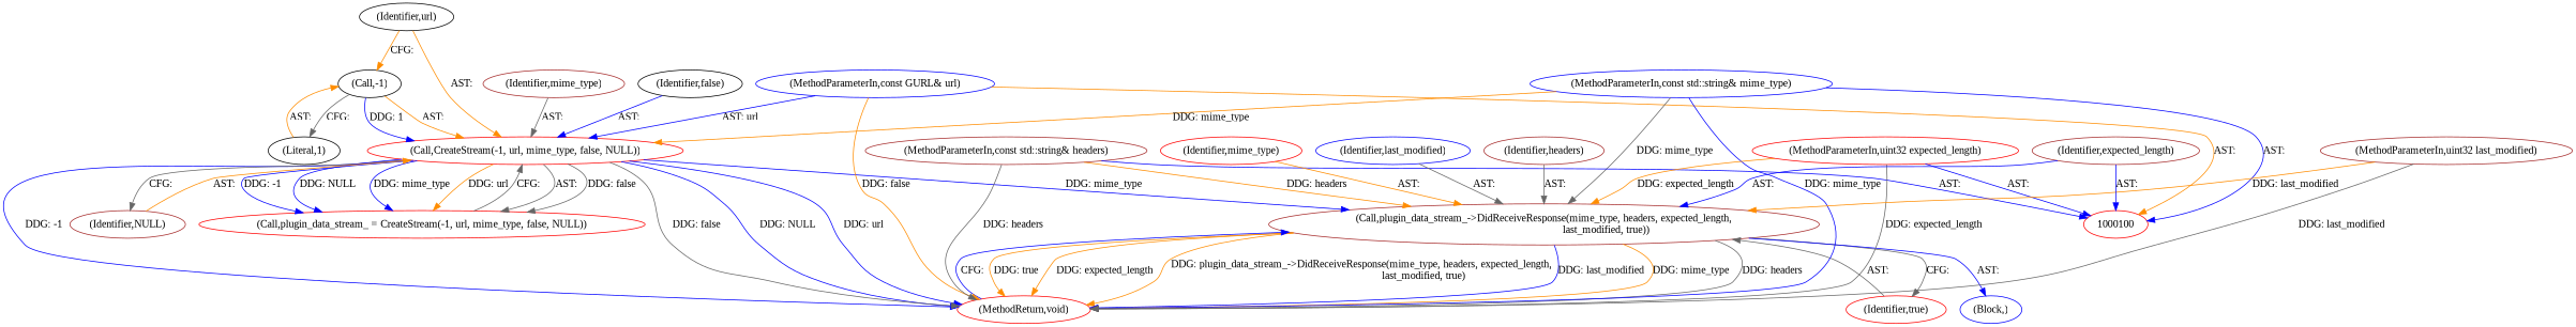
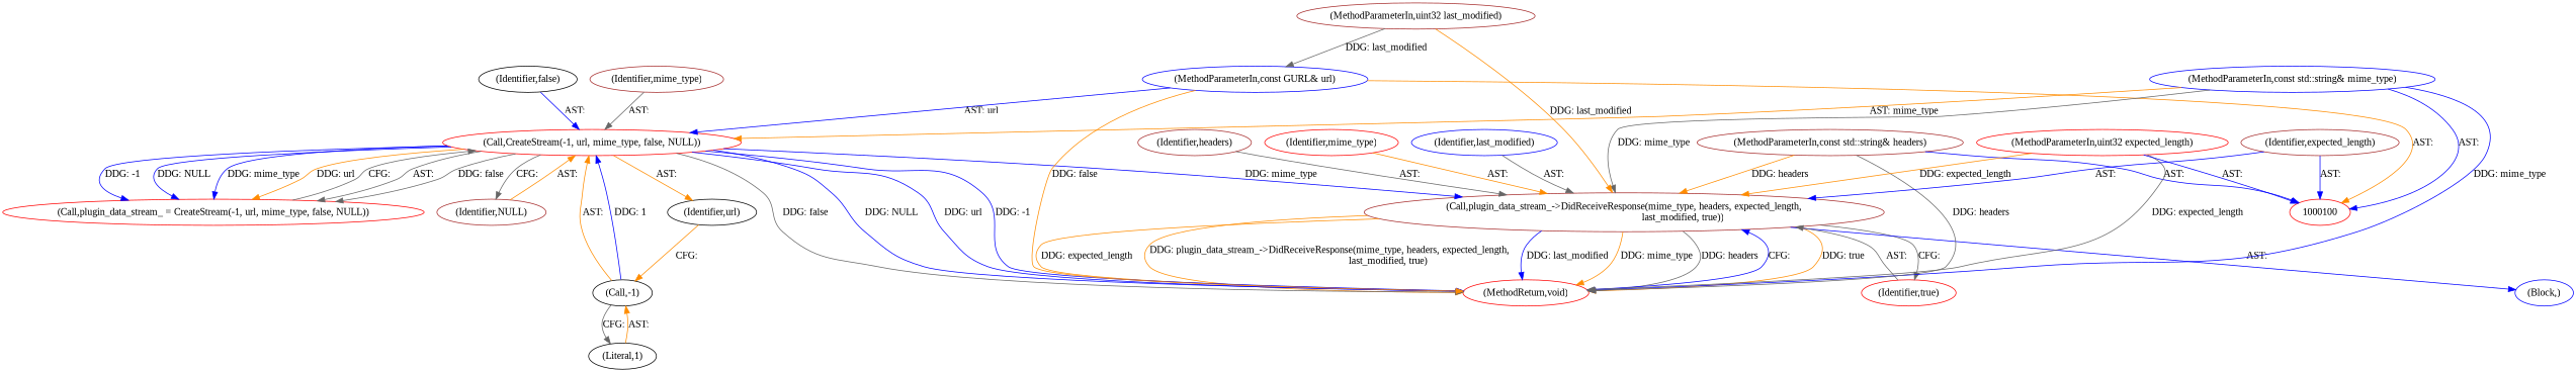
  digraph {
    fontname="Liberation Serif"
    node [color=brown fontname="Liberation Serif"]
    edge [color=blue fontname="Liberation Serif"]
    n1 [label="(Call,plugin_data_stream_->DidReceiveResponse(mime_type, headers, expected_length,\n                                           last_modified, true))"]
    n2 [color=red label="(Identifier,true)"]
    n3 [color=red label="(MethodReturn,void)"]
    n4 [color=blue label="(Block,)"]
    n5 [color=red label="(Call,CreateStream(-1, url, mime_type, false, NULL))"]
    n6 [label="(Identifier,NULL)"]
    n7 [color=red label="(Call,plugin_data_stream_ = CreateStream(-1, url, mime_type, false, NULL))"]
    n8 [color=black label="(Call,-1)"]
    n9 [color=black label="(Literal,1)"]
    n10 [color=blue label="(MethodParameterIn,const GURL& url)"]
    1000100 [color=red]
    n12 [color=blue label="(MethodParameterIn,const std::string& mime_type)"]
    n13 [label="(MethodParameterIn,const std::string& headers)"]
    n14 [color=red label="(MethodParameterIn,uint32 expected_length)"]
    n15 [label="(MethodParameterIn,uint32 last_modified)"]
    n16 [label="(Identifier,mime_type)"]
    n17 [color=red label="(Identifier,mime_type)"]
    n18 [color=blue label="(Identifier,last_modified)"]
    n19 [color=black label="(Identifier,url)"]
    n20 [color=black label="(Identifier,false)"]
    n21 [label="(Identifier,headers)"]
    n22 [label="(Identifier,expected_length)"]
    n1 -> n2 [color=gray40 label="CFG: "]
    n1 -> n3 [color=darkorange label="DDG: true"]
    n1 -> n3 [color=darkorange label="DDG: expected_length"]
    n1 -> n3 [color=darkorange label="DDG: plugin_data_stream_->DidReceiveResponse(mime_type, headers, expected_length,\n                                           last_modified, true)"]
    n1 -> n3 [label="DDG: last_modified"]
    n1 -> n3 [color=darkorange label="DDG: mime_type"]
    n1 -> n3 [color=gray40 label="DDG: headers"]
    n1 -> n4 [label="AST: "]
    n2 -> n1 [color=gray40 label="AST: "]
    n3 -> n1 [label="CFG: "]
    n5 -> n1 [label="DDG: mime_type"]
    n5 -> n3 [label="DDG: NULL"]
    n5 -> n3 [label="DDG: url"]
    n5 -> n3 [label="DDG: -1"]
    n5 -> n3 [color=gray40 label="DDG: false"]
    n5 -> n6 [color=gray40 label="CFG: "]
    n5 -> n7 [color=gray40 label="AST: "]
    n5 -> n7 [color=gray40 label="DDG: false"]
    n5 -> n7 [label="DDG: -1"]
    n5 -> n7 [label="DDG: NULL"]
    n5 -> n7 [label="DDG: mime_type"]
    n5 -> n7 [color=darkorange label="DDG: url"]
    n6 -> n5 [color=darkorange label="AST: "]
    n7 -> n5 [color=gray40 label="CFG: "]
    n8 -> n5 [color=darkorange label="AST: "]
    n8 -> n5 [label="DDG: 1"]
    n8 -> n9 [color=gray40 label="CFG: "]
    n9 -> n8 [color=darkorange label="AST: "]
    n10 -> n3 [color=darkorange label="DDG: false"]
    n10 -> n5 [label="AST: url"]
    n10 -> 1000100 [color=darkorange label="AST: "]
    n12 -> n1 [color=gray40 label="DDG: mime_type"]
    n12 -> n3 [label="DDG: mime_type"]
-   n12 -> n5 [color=darkorange label="DDG: mime_type"]
+   n12 -> n5 [color=darkorange label="AST: mime_type"]
    n12 -> 1000100 [label="AST: "]
    n13 -> n1 [color=darkorange label="DDG: headers"]
    n13 -> n3 [color=gray40 label="DDG: headers"]
    n13 -> 1000100 [label="AST: "]
    n14 -> n1 [color=darkorange label="DDG: expected_length"]
    n14 -> n3 [color=gray40 label="DDG: expected_length"]
    n14 -> 1000100 [label="AST: "]
    n15 -> n1 [color=darkorange label="DDG: last_modified"]
-   n15 -> n3 [color=gray40 label="DDG: last_modified"]
+   n15 -> n10 [color=gray40 label="DDG: last_modified"]
    n16 -> n5 [color=gray40 label="AST: "]
    n17 -> n1 [color=darkorange label="AST: "]
    n18 -> n1 [color=gray40 label="AST: "]
-   n19 -> n5 [color=darkorange label="AST: "]
+   n5 -> n19 [color=darkorange label="AST: "]
    n19 -> n8 [color=darkorange label="CFG: "]
    n20 -> n5 [label="AST: "]
    n21 -> n1 [color=gray40 label="AST: "]
    n22 -> n1 [label="AST: "]
    n22 -> 1000100 [label="AST: "]
  }
